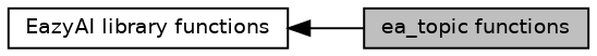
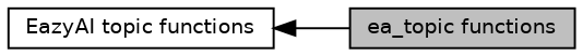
  digraph {
    rankdir=LR
    node [color=black fontname=Helvetica fontsize=10 shape=box]
-   n1 [height=0.2 label="EazyAI library functions" width=0.4]
+   n1 [height=0.2 label="EazyAI topic functions" width=0.4]
    n2 [fillcolor=grey75 fontcolor=black height=0.2 label="ea_topic functions" style=filled width=0.4]
    n1 -> n2 [dir=back fontname=Helvetica fontsize=10 labelfontname=Helvetica labelfontsize=10 shape=plaintext style=solid]
  }
